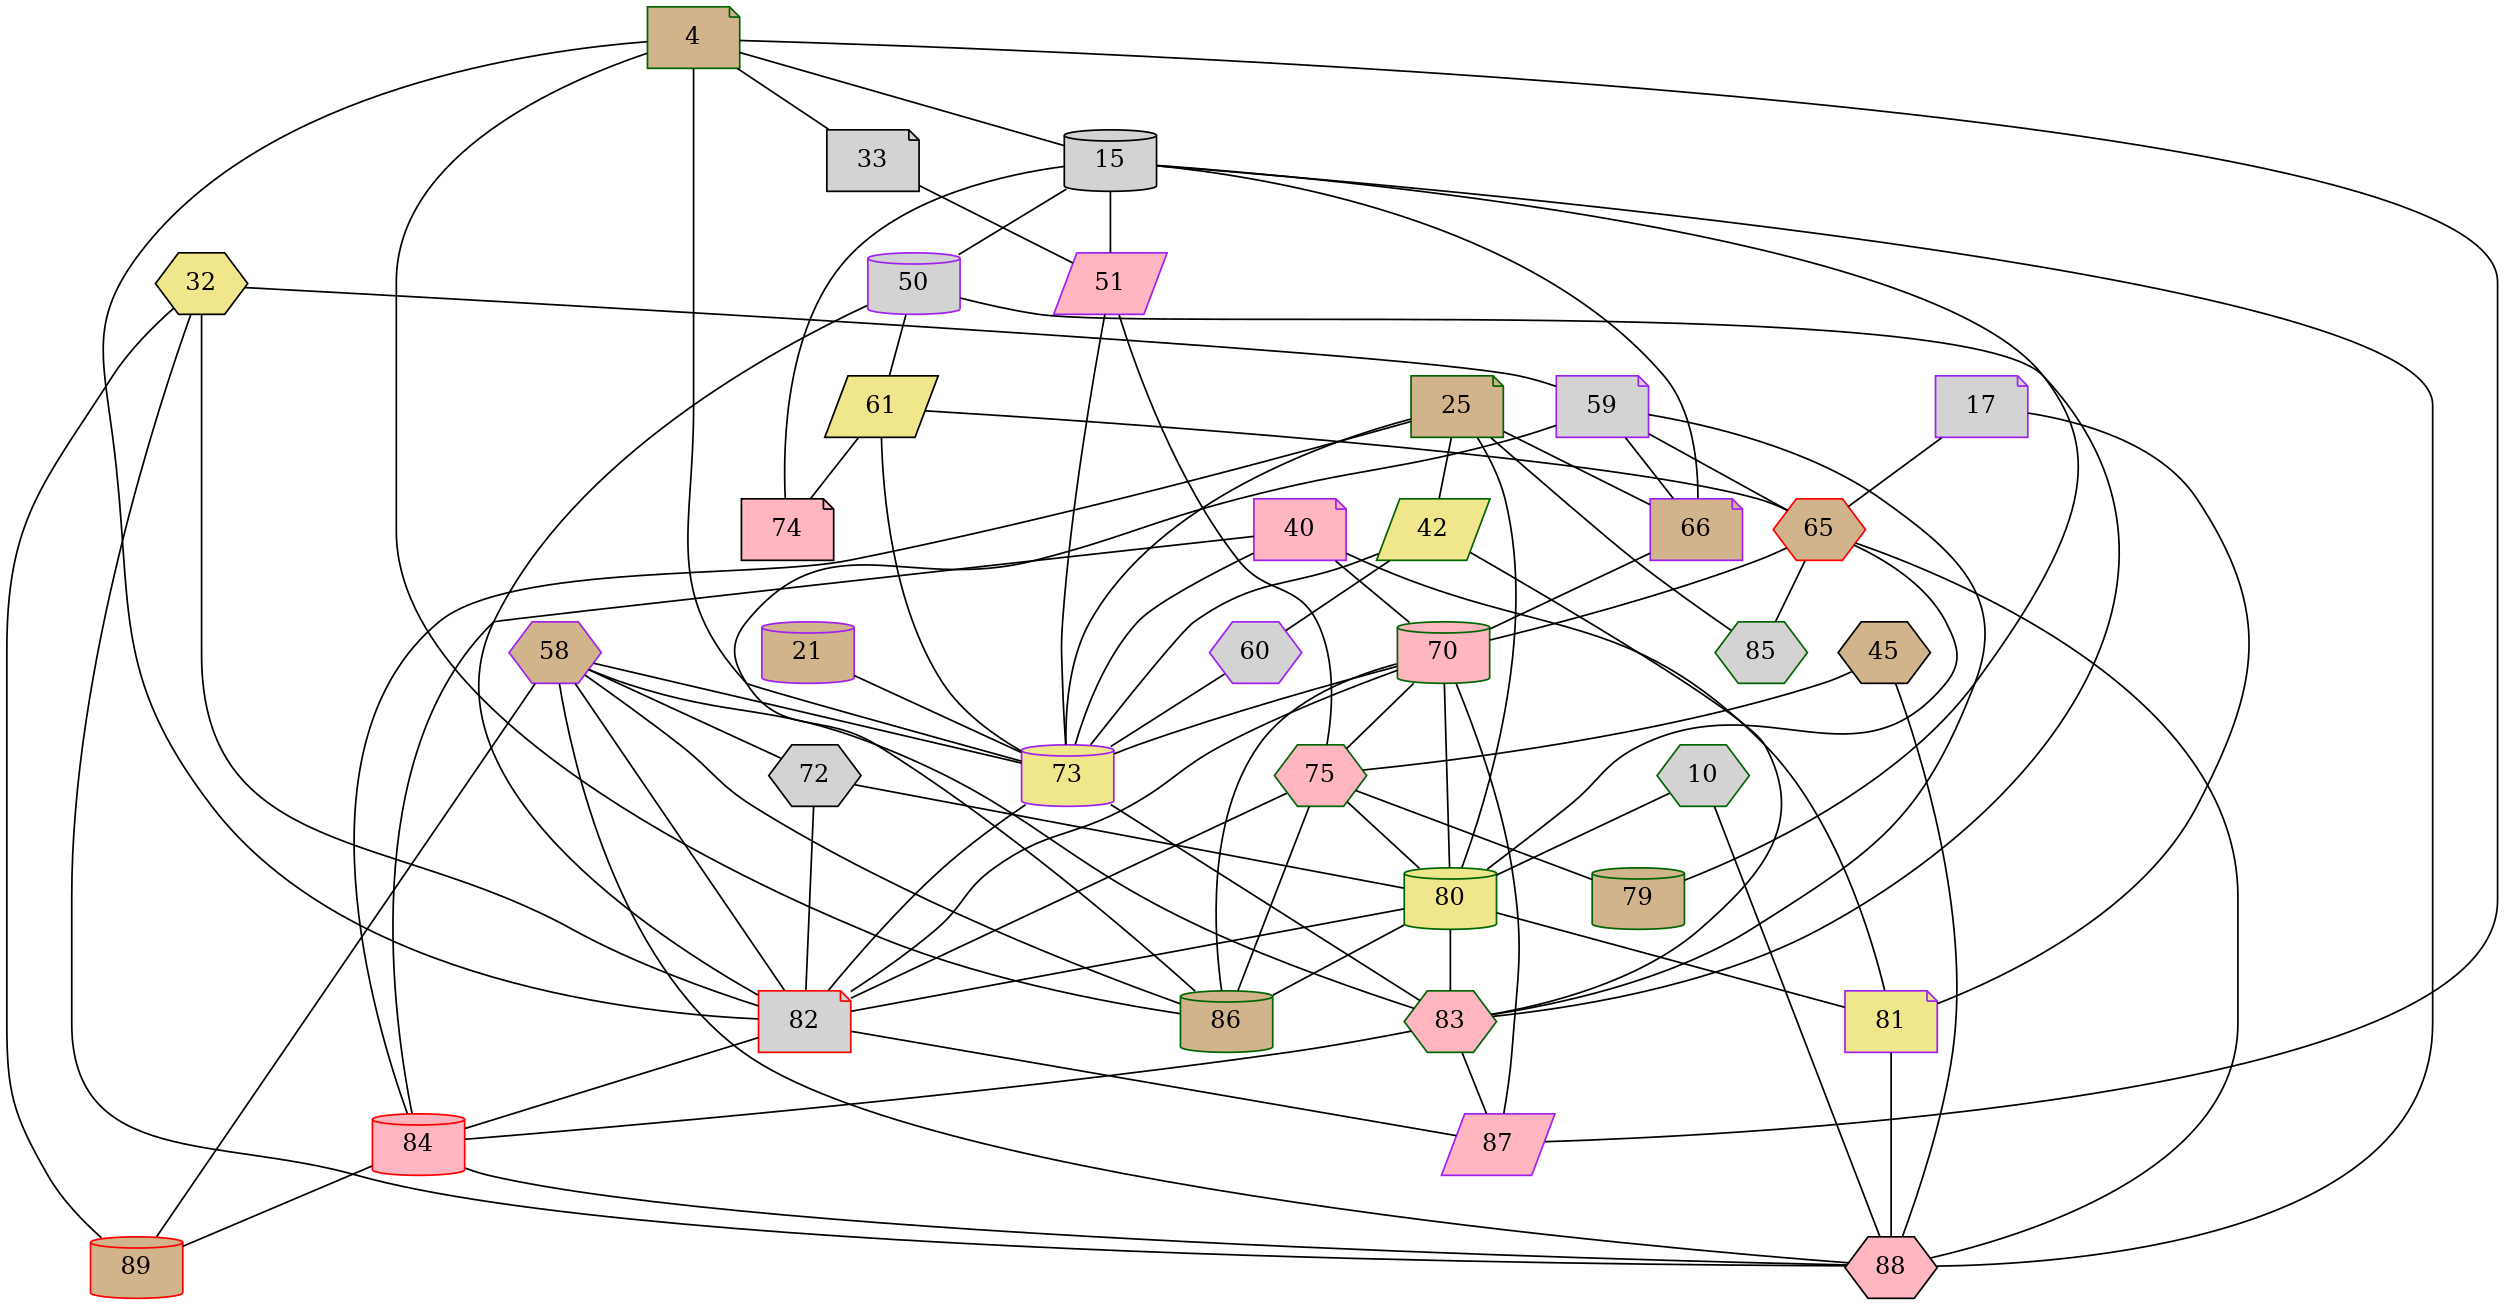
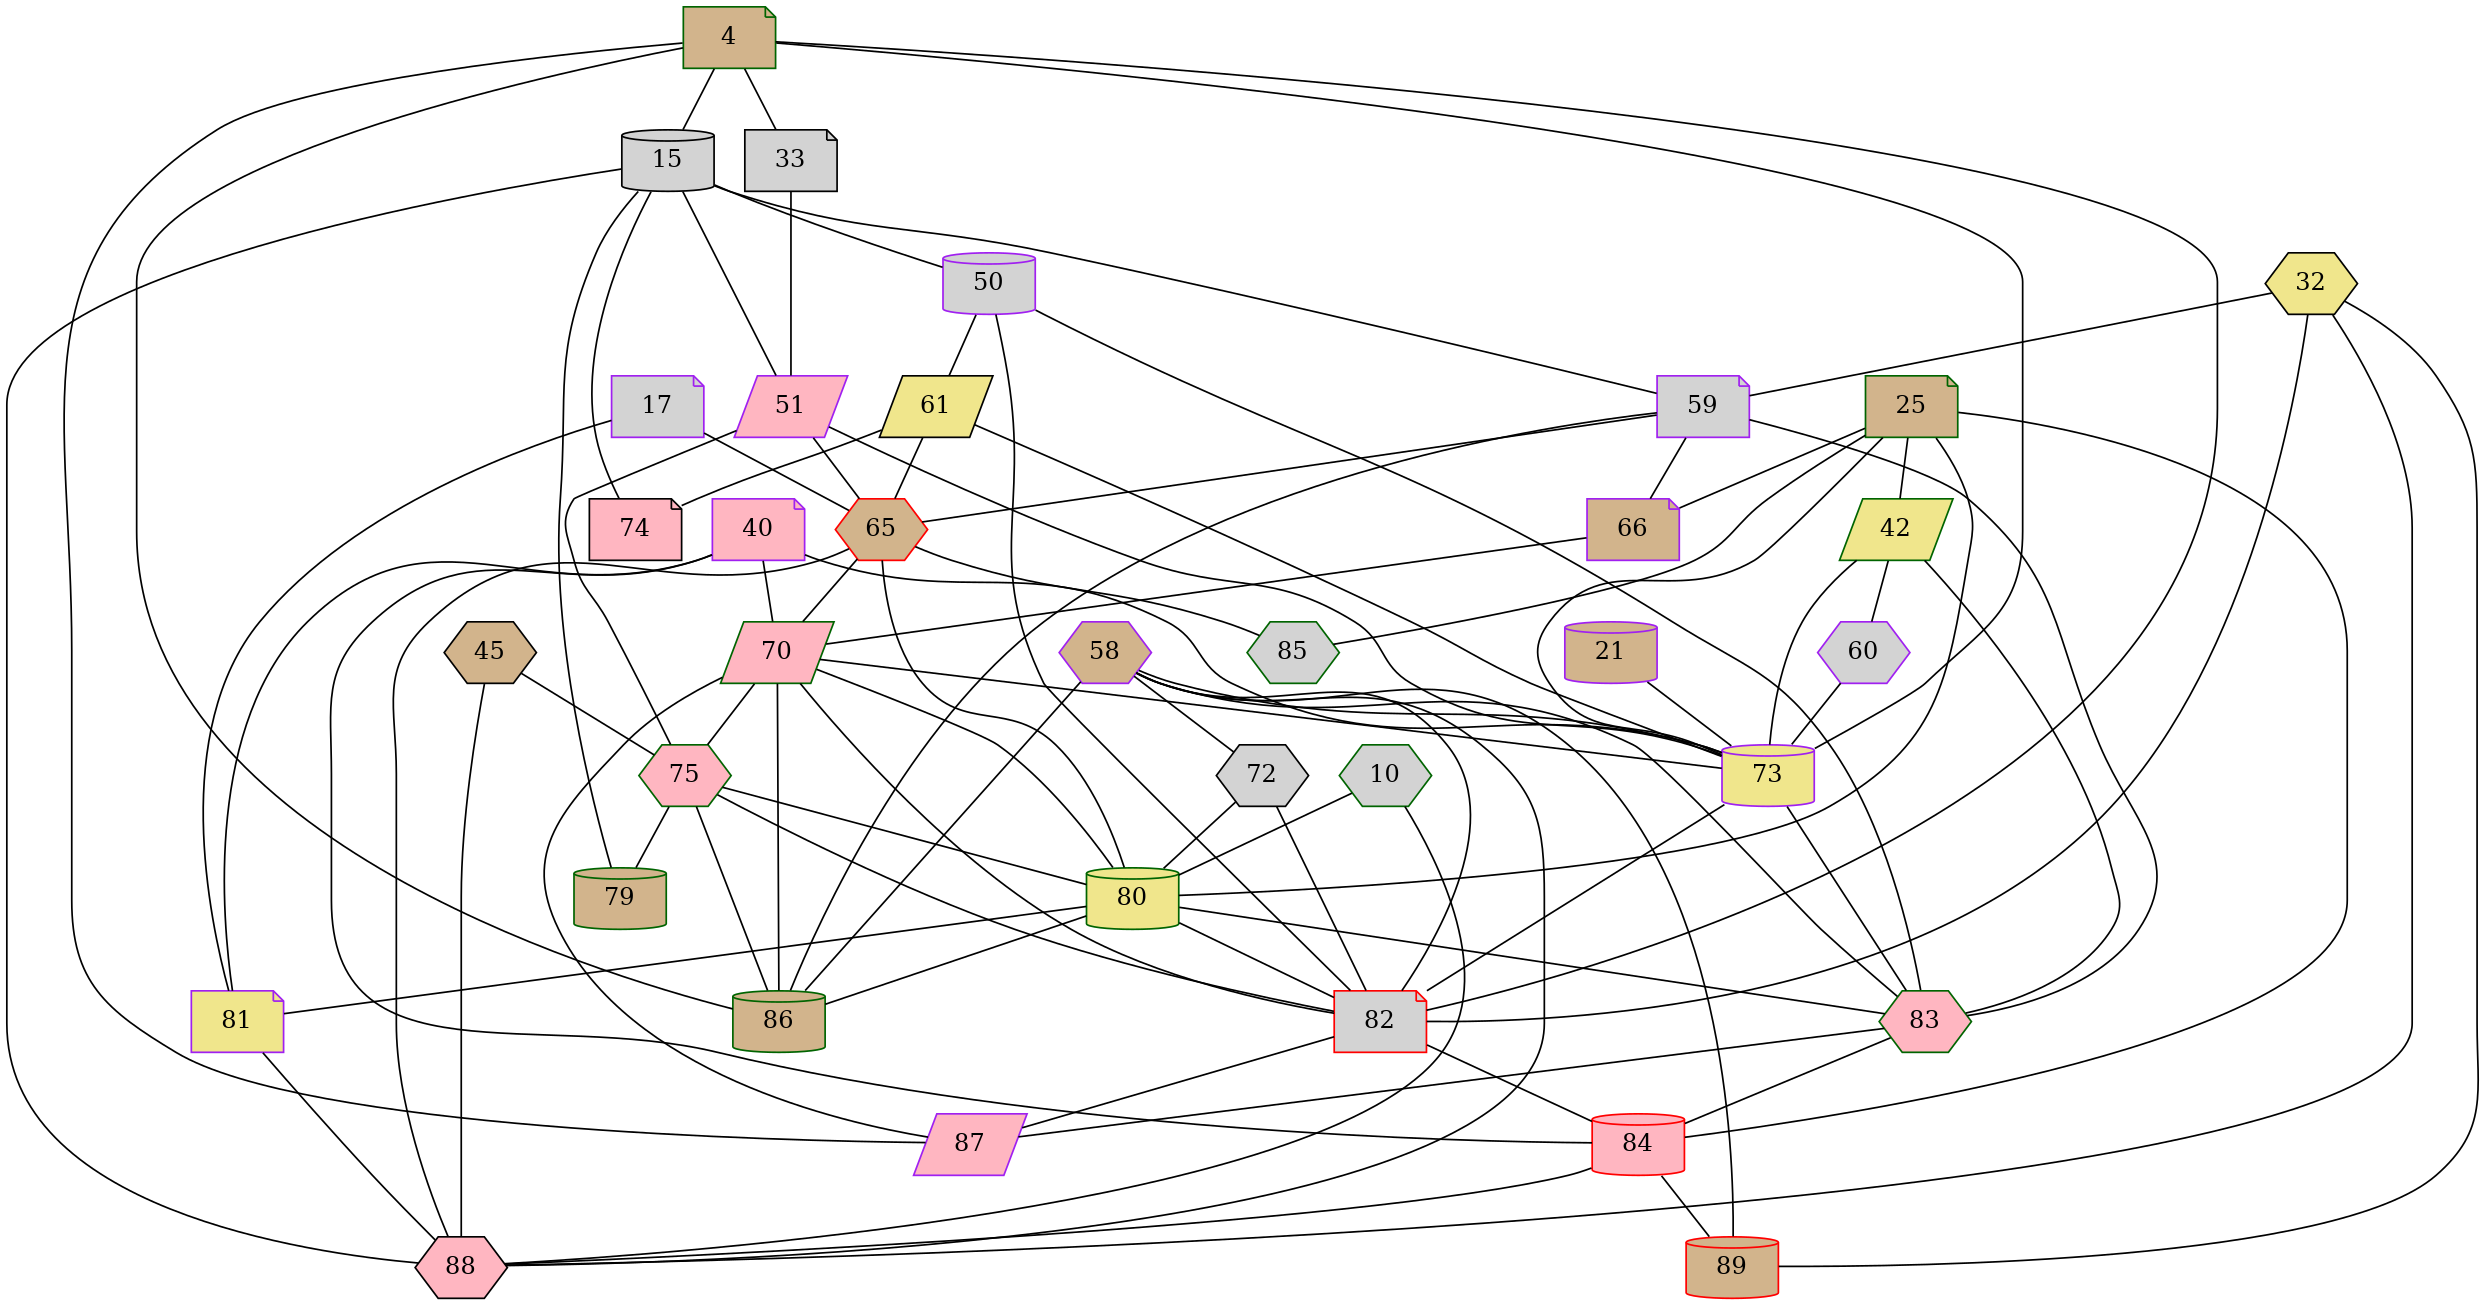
  graph {
    node [color=purple fillcolor=tan shape=hexagon style=filled]
    4 [color=darkgreen shape=note]
    15 [color=black fillcolor=lightgrey shape=cylinder]
    33 [color=black fillcolor=lightgrey shape=note]
    73 [fillcolor=khaki shape=cylinder super="+69+63"]
    82 [color=red fillcolor=lightgrey shape=note super="+41+67+64"]
    86 [color=darkgreen shape=cylinder super="+9+76"]
    87 [fillcolor=lightpink shape=parallelogram super="+47"]
    88 [color=black fillcolor=lightpink super="+78"]
    50 [fillcolor=lightgrey shape=cylinder]
    51 [fillcolor=lightpink shape=parallelogram super="+5+48"]
    59 [fillcolor=lightgrey shape=note super="+19+22"]
    74 [color=black fillcolor=lightpink shape=note]
    79 [color=darkgreen shape=cylinder]
    83 [color=darkgreen fillcolor=lightpink super="+20+23+34"]
    84 [color=red fillcolor=lightpink shape=cylinder super="+77+55"]
    80 [color=darkgreen fillcolor=khaki shape=cylinder super="+68+57+46"]
    81 [fillcolor=khaki shape=note super="+12+27"]
    10 [color=darkgreen fillcolor=lightgrey]
    61 [color=black fillcolor=khaki shape=parallelogram]
    65 [color=red super="+62"]
    75 [color=darkgreen fillcolor=lightpink super="+71"]
    66 [shape=note]
    85 [color=darkgreen fillcolor=lightgrey]
-   70 [color=darkgreen fillcolor=lightpink shape=cylinder super="+30+38+54+53"]
+   70 [color=darkgreen fillcolor=lightpink shape=parallelogram super="+30+38+54+53"]
    17 [fillcolor=lightgrey shape=note]
    21 [shape=cylinder]
    25 [color=darkgreen shape=note super="+14"]
    42 [color=darkgreen fillcolor=khaki shape=parallelogram]
    60 [fillcolor=lightgrey super="+3"]
    89 [color=red shape=cylinder]
    32 [color=black fillcolor=khaki super="+16"]
    40 [fillcolor=lightpink shape=note]
    45 [color=black]
    58 [super="+56"]
    72 [color=black fillcolor=lightgrey]
    4 -- 15
    4 -- 33
    4 -- 73 [weight=2]
    4 -- 82
    4 -- 86 [weight=2]
    4 -- 87
    15 -- 88 [weight=2]
    15 -- 50
    15 -- 51 [weight=2]
-   15 -- 66
+   15 -- 59
    15 -- 74
    15 -- 79
    33 -- 51
    73 -- 82 [weight=2]
    73 -- 83
    82 -- 87
    82 -- 84 [weight=2]
    50 -- 82
    50 -- 83
    50 -- 61
    51 -- 73
+   51 -- 65 [weight=2]
    51 -- 75
    59 -- 86
    59 -- 83 [weight=2]
    59 -- 65
    59 -- 66
    83 -- 87
    83 -- 84 [weight=2]
    84 -- 88
    84 -- 89
    80 -- 82 [weight=4]
    80 -- 86
    80 -- 83
    80 -- 81 [weight=4]
    81 -- 88
    10 -- 88
    10 -- 80
    61 -- 73 [weight=2]
    61 -- 74
    61 -- 65
    65 -- 88
    65 -- 80
    65 -- 85
    65 -- 70 [weight=3]
    75 -- 82
    75 -- 86
    75 -- 79
    75 -- 80 [weight=2]
    66 -- 70
    70 -- 73 [weight=4]
    70 -- 82
    70 -- 86 [weight=3]
    70 -- 87
    70 -- 80
    70 -- 75 [weight=2]
    17 -- 81
    17 -- 65
    21 -- 73 [weight=2]
    25 -- 73
    25 -- 84 [weight=2]
    25 -- 80 [weight=2]
    25 -- 66
    25 -- 85
    25 -- 42
    42 -- 73
    42 -- 83
    42 -- 60 [weight=2]
    60 -- 73
    32 -- 82 [weight=2]
    32 -- 88
    32 -- 59 [weight=2]
    32 -- 89
    40 -- 73
    40 -- 84
    40 -- 81 [weight=2]
    40 -- 70
    45 -- 88
    45 -- 75
    58 -- 73 [weight=2]
    58 -- 82 [weight=2]
    58 -- 86
    58 -- 88
    58 -- 83
    58 -- 89
    58 -- 72
    72 -- 82
    72 -- 80 [weight=3]
  }
